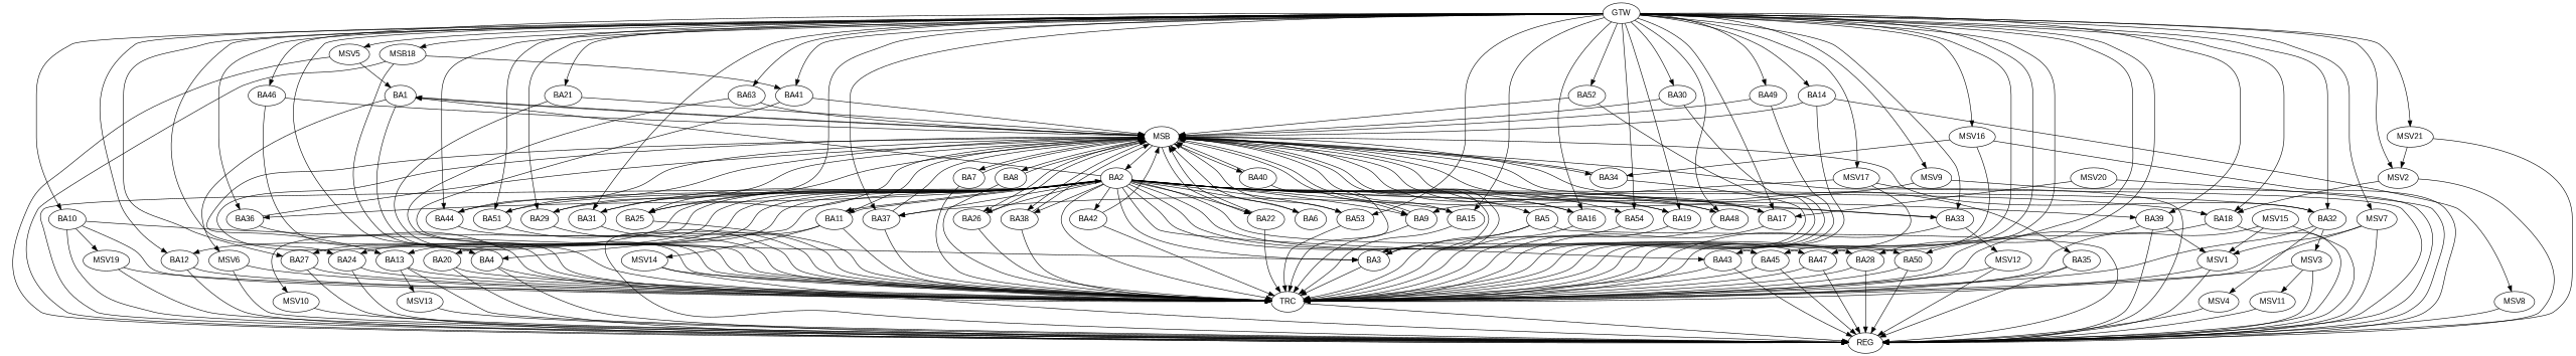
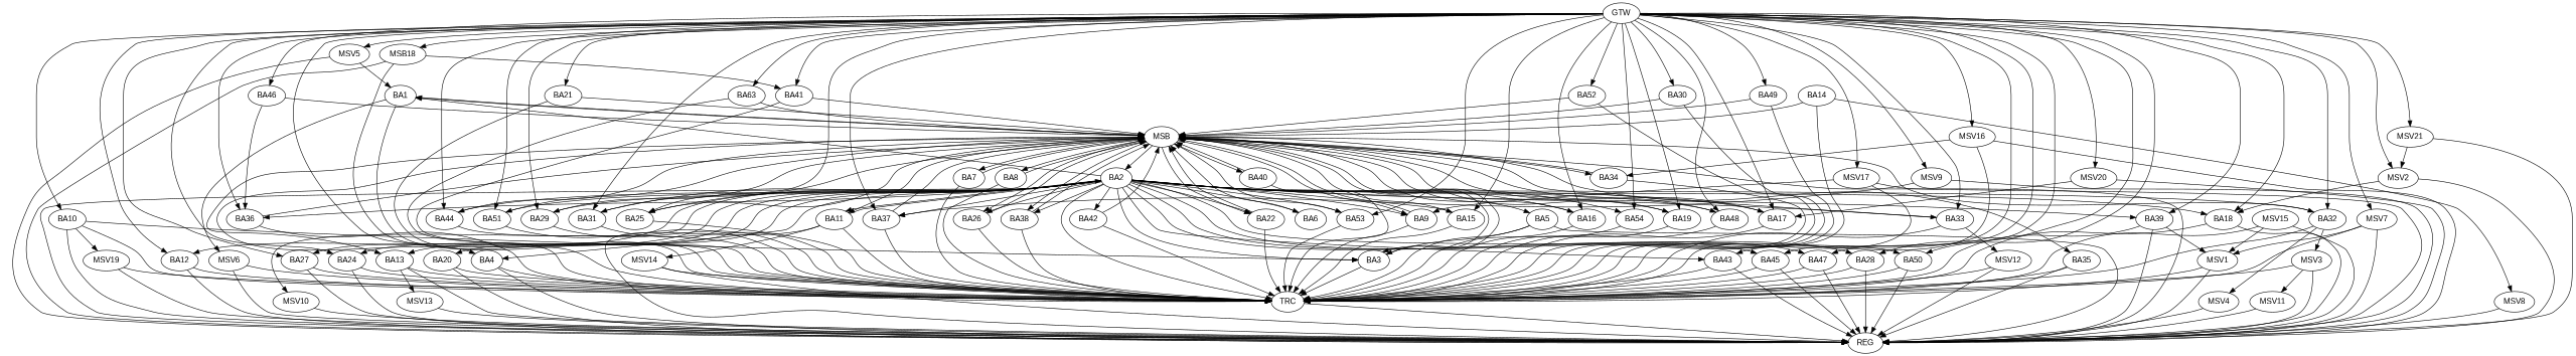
  strict digraph {
    fontname="Liberation Sans"
    node [fontname="Liberation Sans"]
    edge [fontname="Liberation Sans"]
    n1 [label=BA1]
    n2 [label=MSB]
    n3 [label=TRC]
    n4 [label=MSV6]
    n5 [label=BA2]
    n6 [label=BA3]
    n7 [label=BA4]
    n8 [label=BA9]
    n9 [label=BA11]
    n10 [label=BA13]
    n11 [label=BA22]
    n12 [label=BA26]
    n13 [label=BA38]
    n14 [label=REG]
    n15 [label=BA5]
    n16 [label=BA7]
    n17 [label=BA8]
    n18 [label=BA34]
    n19 [label=BA35]
    n20 [label=BA40]
    n21 [label=BA6]
    n22 [label=BA12]
    n23 [label=BA15]
    n24 [label=BA16]
    n25 [label=BA17]
    n26 [label=BA18]
    n27 [label=BA19]
    n28 [label=BA20]
    n29 [label=BA24]
    n30 [label=BA25]
    n31 [label=BA27]
    n32 [label=BA28]
    n33 [label=BA29]
    n34 [label=BA31]
    n35 [label=BA32]
    n36 [label=BA33]
    n37 [label=BA36]
    n38 [label=BA37]
    n39 [label=BA39]
    n40 [label=BA42]
    n41 [label=BA43]
    n42 [label=BA44]
    n43 [label=BA45]
    n44 [label=BA47]
    n45 [label=BA48]
    n46 [label=BA50]
    n47 [label=BA51]
    n48 [label=BA53]
    n49 [label=BA54]
    n50 [label=MSV10]
    n51 [label=MSV14]
    n52 [label=MSV13]
    n53 [label=MSV3]
    n54 [label=MSV4]
    n55 [label=MSV12]
    n56 [label=MSV1]
    n57 [label=BA10]
    n58 [label=MSV19]
    n59 [label=BA14]
    n60 [label=MSV8]
    n61 [label=BA21]
    n62 [label=BA63]
    n63 [label=BA30]
    n64 [label=MSV11]
    n65 [label=BA41]
    n66 [label=BA46]
    n67 [label=BA49]
    n68 [label=BA52]
    n69 [label=GTW]
    n70 [label=MSV2]
    n71 [label=MSV5]
    n72 [label=MSV7]
    n73 [label=MSV9]
    n74 [label=MSV16]
    n75 [label=MSV17]
    n76 [label=MSB18]
    n77 [label=MSV20]
    n78 [label=MSV21]
    n79 [label=MSV15]
    n1 -> n2
    n1 -> n3
    n1 -> n4
    n2 -> n1
    n2 -> n5
    n2 -> n6
    n2 -> n7
    n2 -> n8
    n2 -> n9
    n2 -> n10
    n2 -> n11
    n2 -> n12
    n2 -> n13
    n2 -> n14
    n2 -> n15
    n2 -> n16
    n2 -> n17
    n2 -> n18
    n2 -> n19
    n2 -> n20
    n3 -> n14
    n4 -> n3
    n4 -> n14
    n5 -> n1
    n5 -> n3
    n5 -> n6
    n5 -> n7
    n5 -> n8
    n5 -> n9
    n5 -> n10
    n5 -> n11
    n5 -> n12
    n5 -> n13
    n5 -> n14
    n5 -> n21
    n5 -> n22
    n5 -> n23
    n5 -> n24
    n5 -> n25
    n5 -> n26
    n5 -> n27
    n5 -> n28
    n5 -> n29
    n5 -> n30
    n5 -> n31
    n5 -> n32
    n5 -> n33
    n5 -> n34
    n5 -> n35
    n5 -> n36
    n5 -> n37
    n5 -> n38
    n5 -> n39
    n5 -> n40
    n5 -> n41
    n5 -> n42
    n5 -> n43
    n5 -> n44
    n5 -> n45
    n5 -> n46
    n5 -> n47
    n5 -> n48
    n5 -> n49
    n5 -> n50
    n6 -> n2
    n6 -> n3
    n7 -> n3
    n7 -> n14
    n8 -> n2
    n8 -> n3
    n9 -> n3
    n9 -> n5
    n9 -> n14
    n9 -> n51
    n10 -> n3
    n10 -> n14
    n10 -> n52
    n11 -> n2
    n11 -> n3
    n12 -> n2
    n12 -> n3
    n13 -> n2
    n13 -> n3
    n15 -> n3
    n15 -> n6
    n15 -> n14
    n16 -> n2
    n16 -> n3
    n17 -> n2
    n17 -> n3
    n18 -> n2
    n18 -> n3
    n19 -> n3
    n19 -> n14
    n20 -> n2
    n20 -> n3
    n21 -> n2
    n22 -> n3
    n22 -> n14
    n23 -> n2
    n23 -> n3
    n24 -> n2
    n24 -> n3
    n25 -> n2
    n25 -> n3
    n26 -> n3
    n26 -> n14
    n27 -> n2
    n27 -> n3
    n28 -> n3
    n28 -> n14
    n29 -> n3
    n29 -> n14
    n30 -> n2
    n30 -> n3
    n31 -> n3
    n31 -> n14
    n32 -> n3
    n32 -> n14
    n33 -> n2
    n33 -> n3
    n34 -> n2
    n34 -> n3
    n35 -> n2
    n35 -> n3
    n35 -> n53
    n35 -> n54
    n36 -> n2
    n36 -> n3
    n36 -> n55
    n37 -> n2
    n37 -> n3
    n38 -> n2
    n38 -> n3
    n39 -> n3
    n39 -> n14
    n39 -> n56
    n40 -> n2
    n40 -> n3
    n41 -> n3
    n41 -> n14
    n42 -> n2
    n42 -> n3
    n43 -> n3
    n43 -> n14
    n44 -> n3
    n44 -> n14
    n45 -> n2
    n45 -> n3
    n46 -> n3
    n46 -> n14
    n47 -> n2
    n47 -> n3
    n48 -> n2
    n48 -> n3
    n49 -> n3
    n50 -> n14
    n51 -> n3
    n51 -> n14
    n52 -> n14
    n53 -> n3
    n53 -> n14
    n53 -> n64
    n54 -> n14
    n55 -> n3
    n55 -> n14
    n56 -> n3
    n56 -> n14
    n57 -> n3
    n57 -> n6
    n57 -> n14
    n57 -> n58
    n58 -> n3
    n58 -> n14
    n59 -> n2
    n59 -> n3
    n59 -> n60
    n60 -> n14
    n61 -> n2
    n61 -> n3
    n62 -> n2
    n62 -> n3
    n63 -> n2
    n63 -> n3
    n64 -> n14
    n65 -> n2
    n65 -> n3
    n66 -> n2
-   n66 -> n3
+   n66 -> n37
    n67 -> n2
    n67 -> n3
    n68 -> n2
    n68 -> n3
    n69 -> n3
    n69 -> n22
    n69 -> n23
    n69 -> n24
    n69 -> n25
    n69 -> n26
    n69 -> n27
    n69 -> n29
    n69 -> n30
    n69 -> n31
    n69 -> n32
    n69 -> n33
    n69 -> n34
    n69 -> n35
    n69 -> n36
    n69 -> n37
    n69 -> n38
    n69 -> n39
    n69 -> n41
    n69 -> n42
    n69 -> n43
    n69 -> n44
    n69 -> n45
    n69 -> n46
    n69 -> n47
    n69 -> n48
    n69 -> n49
    n69 -> n57
    n69 -> n61
    n69 -> n62
    n69 -> n63
    n69 -> n65
    n69 -> n66
    n69 -> n67
    n69 -> n68
    n69 -> n70
    n69 -> n71
    n69 -> n72
    n69 -> n73
    n69 -> n74
    n69 -> n75
    n69 -> n76
-   n69 -> n59
+   n69 -> n77
    n69 -> n78
    n70 -> n14
    n70 -> n26
    n71 -> n1
    n71 -> n14
    n72 -> n3
    n72 -> n14
    n72 -> n56
    n73 -> n14
    n73 -> n38
    n74 -> n3
    n74 -> n14
    n74 -> n18
    n75 -> n3
    n75 -> n8
    n75 -> n14
    n76 -> n3
    n76 -> n14
    n76 -> n65
    n77 -> n14
    n77 -> n25
    n78 -> n14
    n78 -> n70
    n79 -> n3
    n79 -> n14
    n79 -> n56
  }
